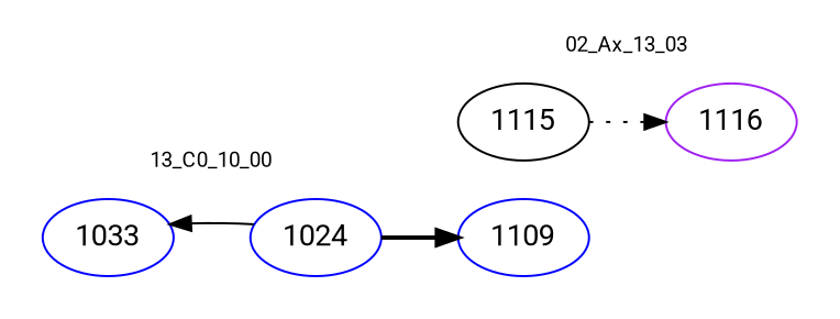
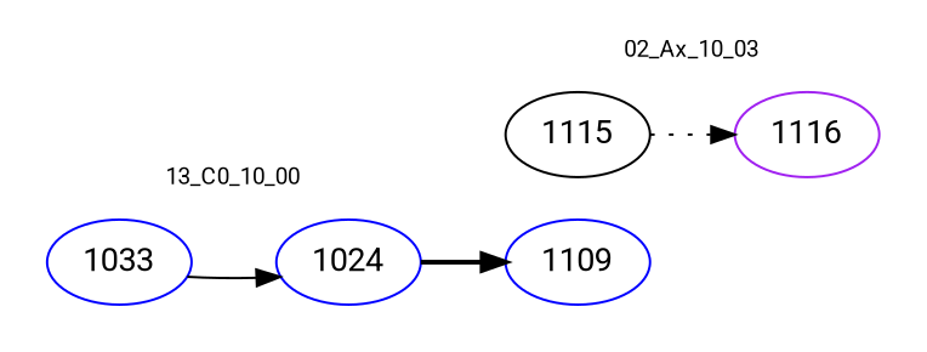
  digraph {
    fontname=Roboto
    rankdir=LR
    node [color=blue fontname=Roboto]
    edge [color=black fontname=Roboto]
    n1 [color=black label=1115]
    n2 [label=1109]
    n3 [color=purple label=1116]
    n4 [label=1033]
    n5 [label=1024]
    subgraph cluster_1 {
      color=white
      fontsize=10
-     label="02_Ax_13_03"
+     label="02_Ax_10_03"
      n1
      n2
      n3
    }
    subgraph cluster_2 {
      color=white
      fontsize=10
      label="13_C0_10_00"
      n4
      n5
    }
    n1 -> n3 [style=dotted]
-   n5 -> n4 [style=solid]
+   n4 -> n5 [style=solid]
    n5 -> n2 [style=bold]
  }
